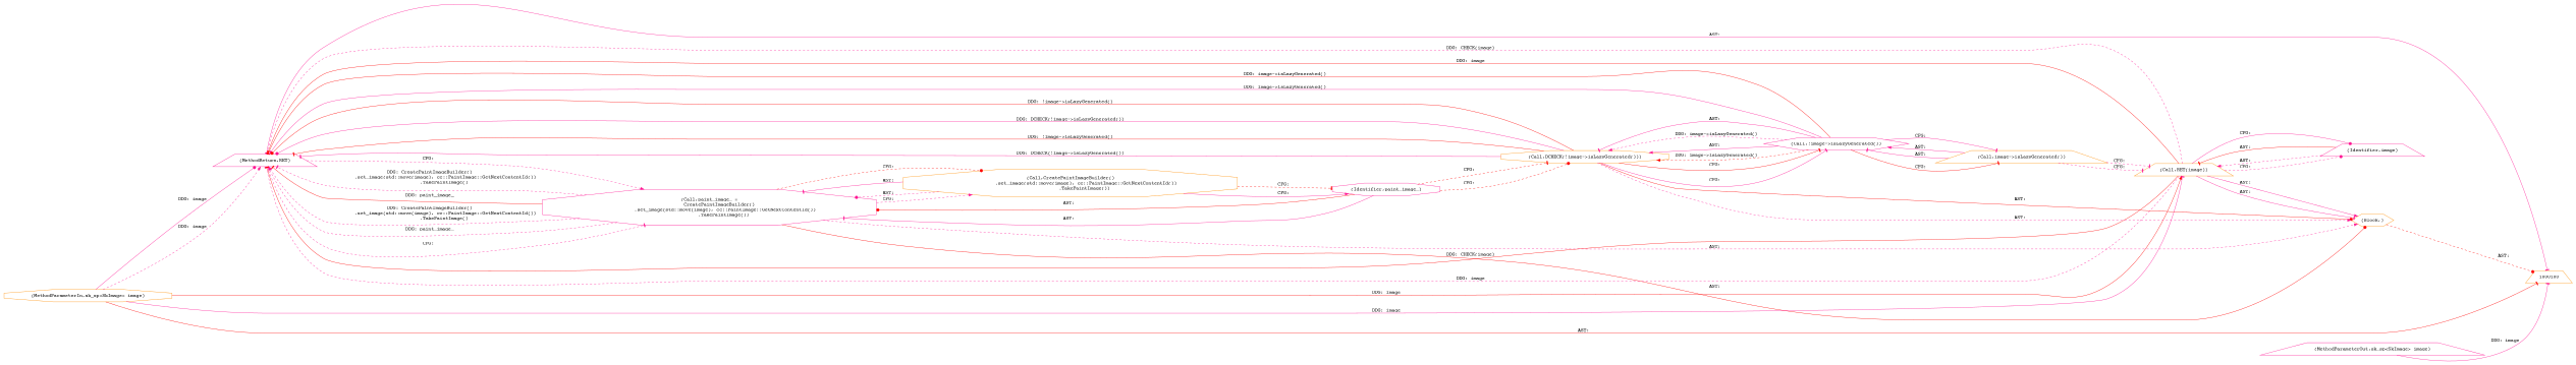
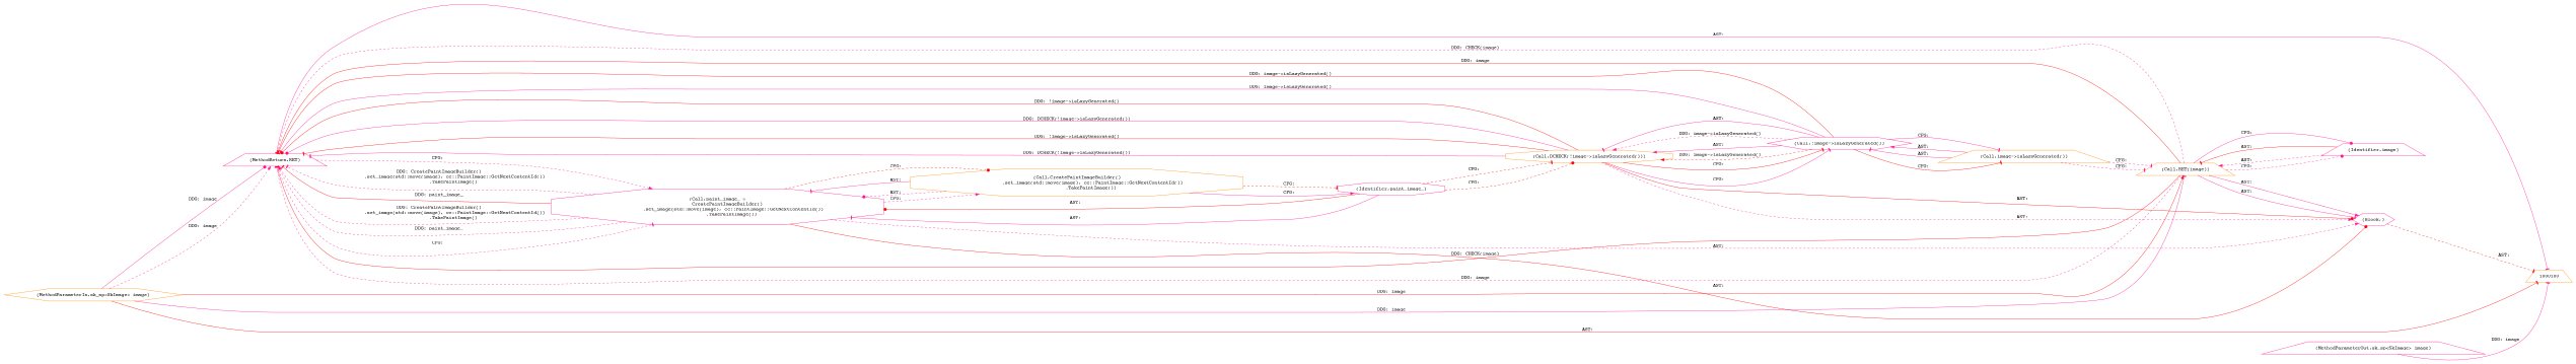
  digraph {
    fontname="Courier Prime"
    rankdir=LR
    node [color=darkorange fontname="Courier Prime" shape=trapezium]
    edge [arrowhead=tee color=deeppink fontname="Courier Prime" style=solid]
    n1 [color=deeppink label="(MethodReturn,RET)"]
    n2 [color=deeppink label="(Call,paint_image_ =\n       CreatePaintImageBuilder()\n           .set_image(std::move(image), cc::PaintImage::GetNextContentId())\n          .TakePaintImage())" shape=octagon]
    1000100
-   n4 [label="(Block,)" shape=hexagon]
+   n4 [color=deeppink label="(Block,)" shape=hexagon]
    n5 [label="(Call,CreatePaintImageBuilder()\n           .set_image(std::move(image), cc::PaintImage::GetNextContentId())\n          .TakePaintImage())" shape=octagon]
-   n6 [label="(MethodParameterIn,sk_sp<SkImage> image)" shape=octagon]
+   n6 [label="(MethodParameterIn,sk_sp<SkImage> image)" shape=hexagon]
    n7 [label="(Call,RET(image))"]
    n8 [color=deeppink label="(Identifier,image)"]
    n9 [color=deeppink label="(MethodParameterOut,sk_sp<SkImage> image)"]
    n10 [color=deeppink label="(Call,!image->isLazyGenerated())" shape=hexagon]
    n11 [label="(Call,image->isLazyGenerated())"]
    n12 [label="(Call,DCHECK(!image->isLazyGenerated()))" shape=octagon]
    n13 [color=deeppink label="(Identifier,paint_image_)" shape=octagon]
    n1 -> n2 [label="CFG: " style=dashed]
    n1 -> n2 [arrowhead=normal label="CFG: " style=dashed]
    n1 -> 1000100 [label="AST: "]
    n2 -> n1 [label="DDG: CreatePaintImageBuilder()\n           .set_image(std::move(image), cc::PaintImage::GetNextContentId())\n          .TakePaintImage()" style=dashed]
    n2 -> n1 [color=red label="DDG: paint_image_"]
    n2 -> n1 [arrowhead=normal label="DDG: CreatePaintImageBuilder()\n           .set_image(std::move(image), cc::PaintImage::GetNextContentId())\n          .TakePaintImage()" style=dashed]
    n2 -> n1 [arrowhead=normal label="DDG: paint_image_" style=dashed]
    n2 -> n4 [arrowhead=normal label="AST: " style=dashed]
    n2 -> n4 [arrowhead=dot color=red label="AST: "]
    n2 -> n5 [arrowhead=normal label="CFG: " style=dashed]
    n2 -> n5 [arrowhead=dot color=red label="CFG: " style=dashed]
-   n4 -> 1000100 [arrowhead=dot color=red label="AST: " style=dashed]
+   n4 -> 1000100 [color=red label="AST: " style=dashed]
    n5 -> n2 [label="AST: "]
    n5 -> n2 [arrowhead=dot label="AST: " style=dashed]
    n5 -> n13 [arrowhead=normal label="CFG: "]
    n5 -> n13 [color=red label="CFG: " style=dashed]
    n6 -> n1 [arrowhead=dot label="DDG: image"]
    n6 -> n1 [arrowhead=normal label="DDG: image" style=dashed]
    n6 -> 1000100 [color=red label="AST: "]
    n6 -> n7 [arrowhead=normal color=red label="DDG: image"]
    n6 -> n7 [label="DDG: image"]
    n7 -> n1 [label="DDG: image" style=dashed]
    n7 -> n1 [label="DDG: CHECK(image)" style=dashed]
    n7 -> n1 [arrowhead=normal color=red label="DDG: image"]
    n7 -> n1 [color=red label="DDG: CHECK(image)"]
    n7 -> n4 [arrowhead=normal label="AST: "]
    n7 -> n4 [label="AST: "]
    n7 -> n8 [arrowhead=dot label="CFG: " style=dashed]
    n7 -> n8 [arrowhead=dot label="CFG: "]
    n8 -> n7 [color=red label="AST: "]
    n8 -> n7 [arrowhead=normal label="AST: " style=dashed]
    n9 -> 1000100 [label="DDG: image"]
    n10 -> n1 [color=red label="DDG: image->isLazyGenerated()"]
    n10 -> n1 [arrowhead=normal label="DDG: image->isLazyGenerated()"]
    n10 -> n11 [color=red label="CFG: "]
    n10 -> n11 [label="CFG: "]
    n10 -> n12 [label="AST: "]
    n10 -> n12 [arrowhead=normal label="DDG: image->isLazyGenerated()" style=dashed]
    n10 -> n12 [arrowhead=normal label="AST: "]
    n10 -> n12 [arrowhead=normal color=red label="DDG: image->isLazyGenerated()" style=dashed]
    n11 -> n7 [label="CFG: " style=dashed]
    n11 -> n7 [label="CFG: " style=dashed]
    n11 -> n10 [arrowhead=normal label="AST: "]
    n11 -> n10 [label="AST: "]
    n12 -> n1 [label="DDG: DCHECK(!image->isLazyGenerated())"]
    n12 -> n1 [arrowhead=dot color=red label="DDG: !image->isLazyGenerated()"]
    n12 -> n1 [arrowhead=dot label="DDG: DCHECK(!image->isLazyGenerated())"]
    n12 -> n1 [color=red label="DDG: !image->isLazyGenerated()"]
    n12 -> n4 [arrowhead=dot color=red label="AST: "]
    n12 -> n4 [arrowhead=normal label="AST: " style=dashed]
    n12 -> n10 [label="CFG: "]
    n12 -> n10 [color=red label="CFG: "]
    n13 -> n2 [label="AST: "]
    n13 -> n2 [arrowhead=dot color=red label="AST: "]
    n13 -> n12 [color=red label="CFG: " style=dashed]
    n13 -> n12 [arrowhead=dot color=red label="CFG: " style=dashed]
  }
